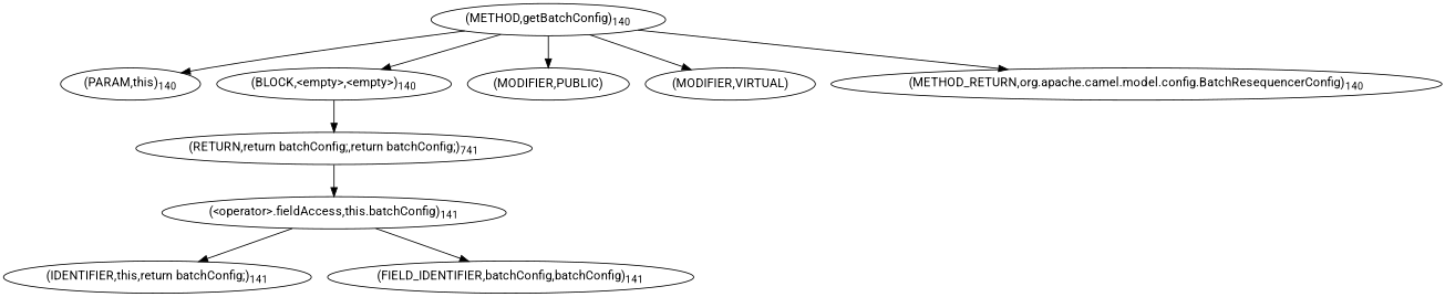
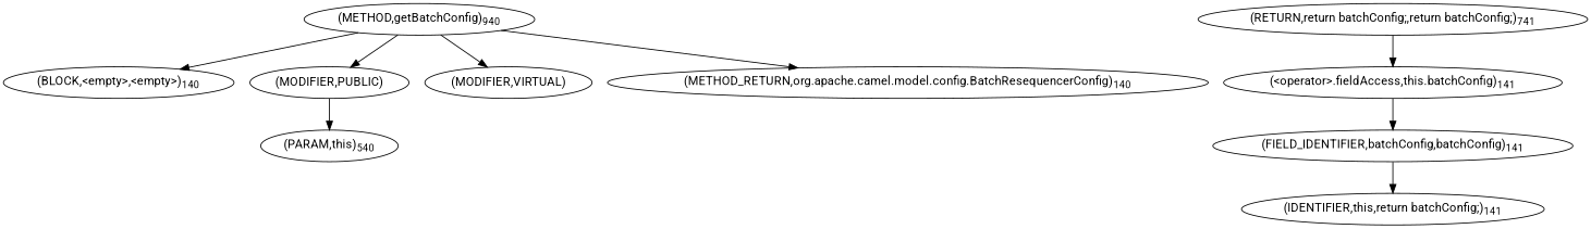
  digraph {
    fontname=Roboto
    node [fontname=Roboto]
    edge [fontname=Roboto]
-   n1 [label=<(METHOD,getBatchConfig)<SUB>140</SUB>>]
-   n2 [label=<(PARAM,this)<SUB>140</SUB>>]
+   n1 [label=<(METHOD,getBatchConfig)<SUB>940</SUB>>]
+   n2 [label=<(PARAM,this)<SUB>540</SUB>>]
    n3 [label=<(BLOCK,&lt;empty&gt;,&lt;empty&gt;)<SUB>140</SUB>>]
    n4 [label=<(MODIFIER,PUBLIC)>]
    n5 [label=<(MODIFIER,VIRTUAL)>]
    n6 [label=<(METHOD_RETURN,org.apache.camel.model.config.BatchResequencerConfig)<SUB>140</SUB>>]
    n7 [label=<(RETURN,return batchConfig;,return batchConfig;)<SUB>741</SUB>>]
    n8 [label=<(&lt;operator&gt;.fieldAccess,this.batchConfig)<SUB>141</SUB>>]
    n9 [label=<(IDENTIFIER,this,return batchConfig;)<SUB>141</SUB>>]
    n10 [label=<(FIELD_IDENTIFIER,batchConfig,batchConfig)<SUB>141</SUB>>]
-   n1 -> n2
+   n4 -> n2
    n1 -> n3
    n1 -> n4
    n1 -> n5
    n1 -> n6
-   n3 -> n7
    n7 -> n8
-   n8 -> n9
+   n10 -> n9
    n8 -> n10
  }
